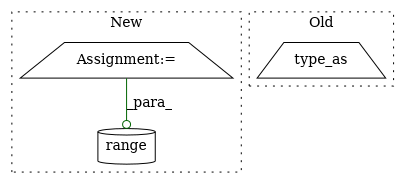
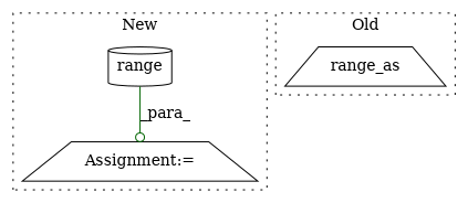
  digraph {
    node [a=32 shape=trapezium]
    n1 [l="6,1" label=range s="614,623" shape=cylinder]
    n2 [a=7 l="53,2" label="Assignment:=" s="553,624"]
-   n3 [l="8,1" label=type_as s="348,364"]
+   n3 [l="8,1" label=range_as s="348,364"]
    subgraph cluster_1 {
      label=New
      style=dotted
      n1
      n2
    }
    subgraph cluster_2 {
      label=Old
      style=dotted
      n3
    }
-   n2 -> n1 [label=_para_ color=darkgreen arrowhead=odot]
+   n1 -> n2 [label=_para_ color=darkgreen arrowhead=odot]
  }
